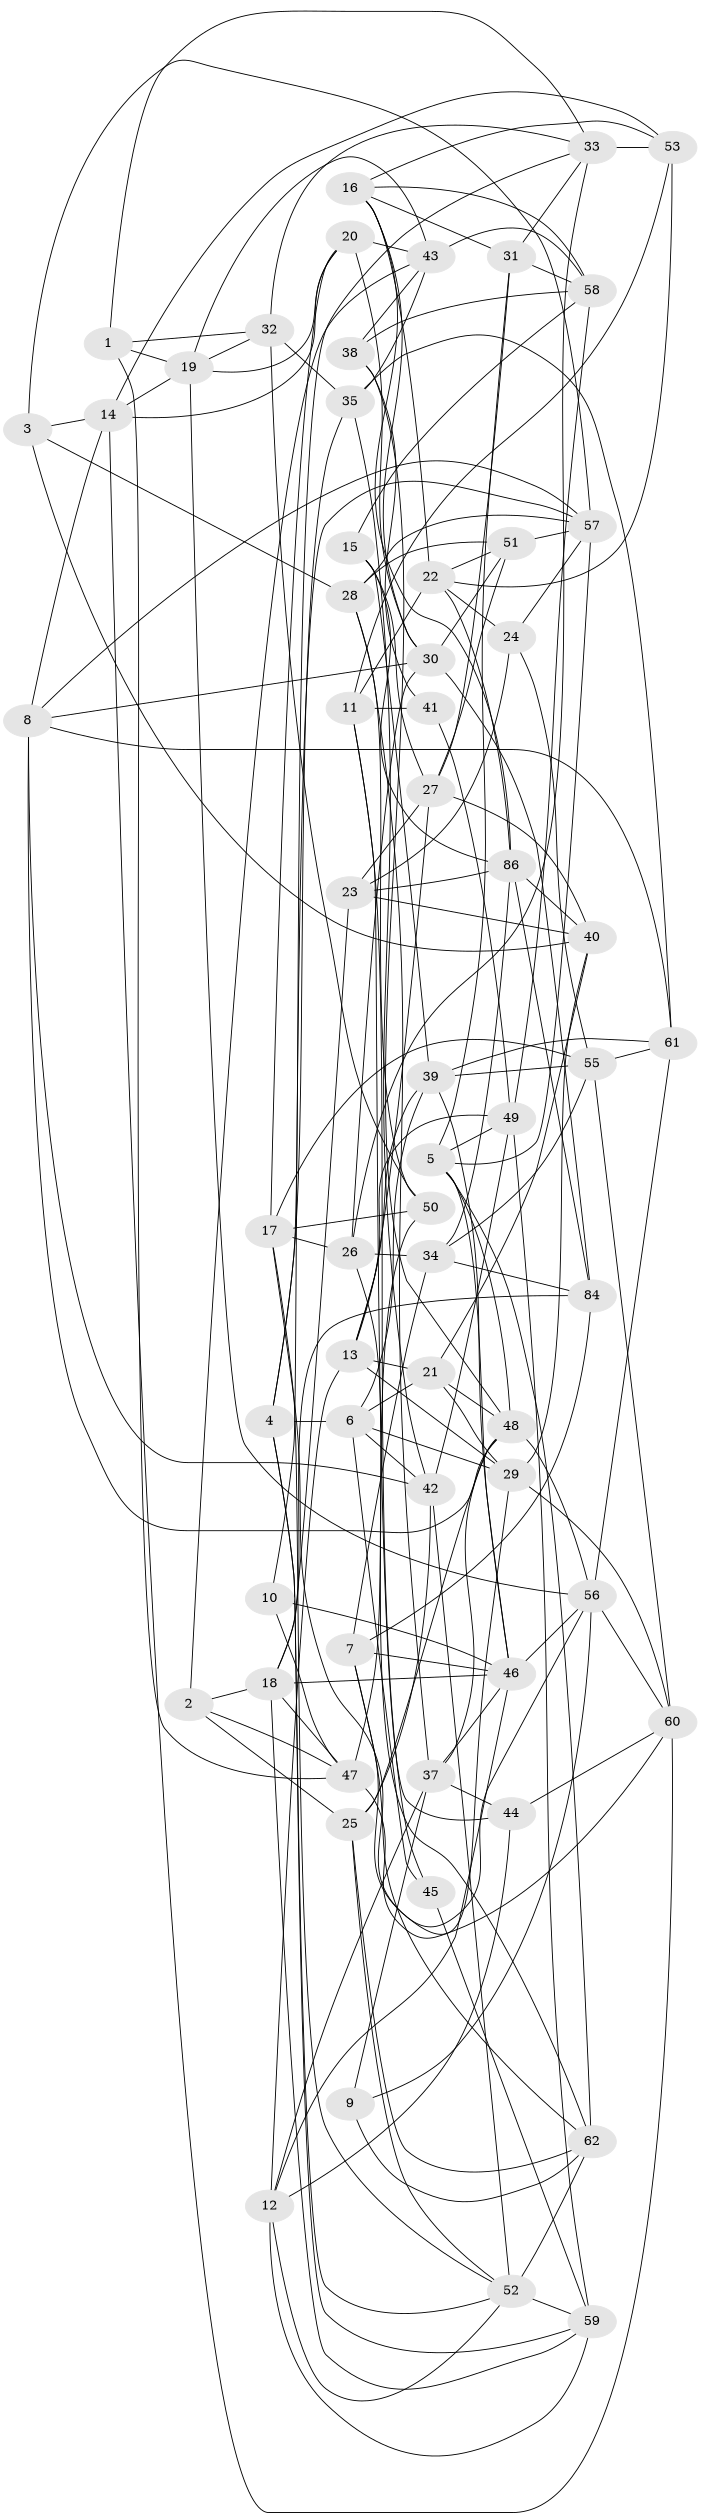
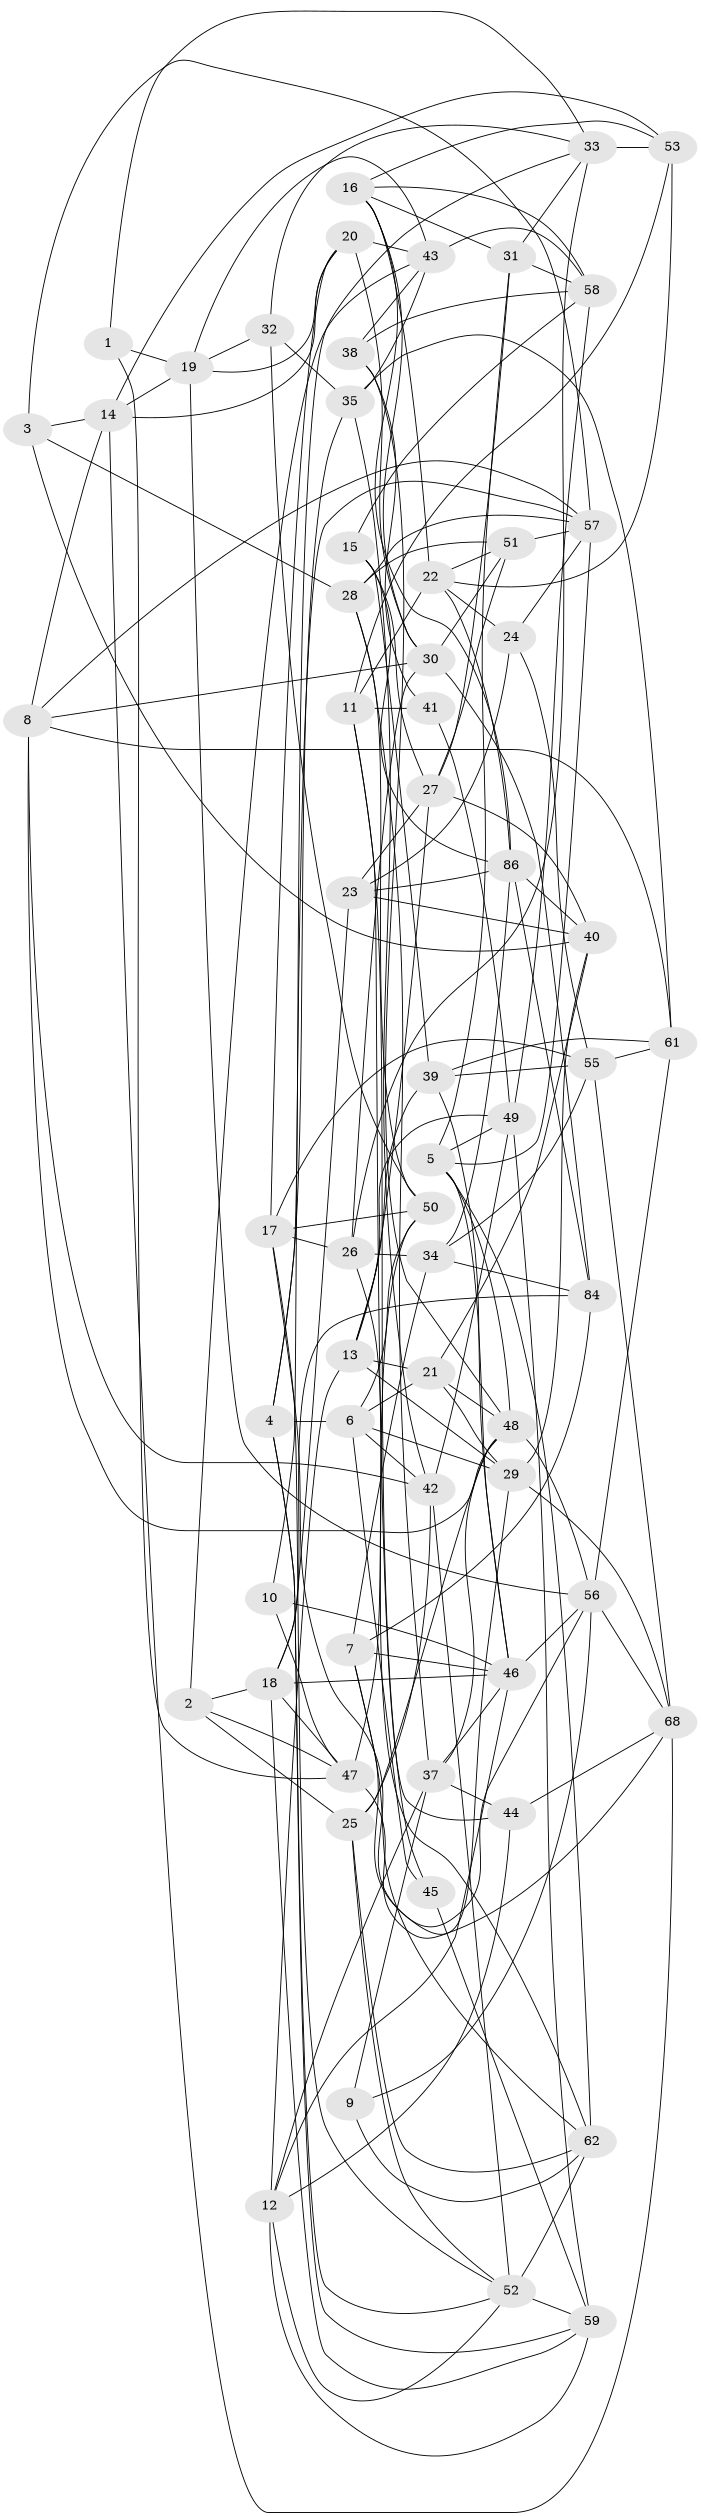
  graph {
    rankdir=LR
    node [color=gray90 style=filled]
    edge [weight=1.0]
    1
    19
    32
    33
    47
    43
    56
    20
    35
    50
    53
-   60
+   60 [label=68]
    2
    18
    25
    59
    46
    n18 [label=84]
    23
    52
    48
    62
    42
    58
    3
    14
    28
    40
    57
    37
    51
    4
    6
    21
    29
    39
    45
    61
    5
    31
    49
    55
    7
    34
    n45 [label=86]
    8
    30
    9
    44
    10
    11
    22
    41
    24
    12
    13
    27
    15
    16
    17
    26
    38
    1 -- 19
-   1 -- 32
    1 -- 33
    1 -- 47
    19 -- 32
    19 -- 43
    19 -- 56
    19 -- 20
    32 -- 33
    32 -- 35 [weight=2.0]
    32 -- 50
    33 -- 53
    47 -- 50
    47 -- 60
    43 -- 58
    56 -- 60
    56 -- 61 [weight=2.0]
    20 -- 43
    20 -- 30
    35 -- 43
    35 -- 42
    35 -- 61
    2 -- 47
    2 -- 43
    2 -- 18
    2 -- 25
    18 -- 47
    18 -- 59
    18 -- 46
    18 -- n18
    18 -- 23
    25 -- 52
    25 -- 48 [weight=2.0]
    25 -- 62
    25 -- 42
    46 -- 56
    23 -- 40
    23 -- n45 [weight=2.0]
    23 -- 24
    23 -- 27
    52 -- 59
    52 -- 62
    48 -- 56
    42 -- 52
    42 -- 49
    3 -- 14
    3 -- 28
    3 -- 40
    3 -- 57
    14 -- 19
    14 -- 20
    14 -- 53
    14 -- 60
    28 -- 50
    28 -- 57
    28 -- 37
    28 -- 51
    37 -- 46
    37 -- 48
    37 -- 44
    51 -- 57 [weight=2.0]
    4 -- 33
    4 -- 35
    4 -- 59
    4 -- 52 [weight=2.0]
    4 -- 6
    6 -- 42
    6 -- 21
    6 -- 29
-   6 -- 39
+   6 -- 50
    6 -- 45
    21 -- 48
    21 -- 40
    21 -- 29
    29 -- 60
    29 -- 40
    39 -- 46
    39 -- 61
    39 -- 55
    45 -- 59
    5 -- 46
    5 -- 48
    5 -- 62
    5 -- 57
    5 -- 31
    5 -- 49
    31 -- 33
    31 -- 58
    49 -- 59
    49 -- 58
    55 -- 60
    55 -- 61
    7 -- 56
    7 -- 46
    7 -- n18 [weight=2.0]
    7 -- 62
    7 -- 34
    34 -- n18
    34 -- 55
    34 -- n45
    n45 -- n18
    n45 -- 40
    8 -- 48
    8 -- 42
    8 -- 14
    8 -- 57
    8 -- 61
    8 -- 30
    30 -- n18
    30 -- 51
    9 -- 56
    9 -- 62
    9 -- 37
    44 -- 60
    10 -- 47
    10 -- 46
    10 -- 57
    11 -- 53
    11 -- 45 [weight=2.0]
    11 -- 44
    11 -- 22
    11 -- 41
    22 -- 53
    22 -- 51
    22 -- n45
    22 -- 24
    41 -- 49
    24 -- 57
    24 -- 55
    12 -- 59
    12 -- 46
    12 -- 52
    12 -- 37
    12 -- 44
    12 -- 13
    13 -- 21
    13 -- 29
    13 -- 39
    13 -- 49
    13 -- 27
    27 -- 40
    27 -- 51
    27 -- 31
    15 -- 58 [weight=2.0]
    15 -- 39
    15 -- n45
    15 -- 27
    16 -- 53
    16 -- 58
    16 -- 31
    16 -- n45
    16 -- 30
    16 -- 22
    17 -- 20
    17 -- 50
    17 -- 52
    17 -- 29
    17 -- 55
    17 -- 26
    26 -- 33
    26 -- 62
    26 -- 34 [weight=2.0]
    26 -- 30
    38 -- 43
    38 -- 48
    38 -- 58 [weight=2.0]
    38 -- 41 [weight=2.0]
  }
